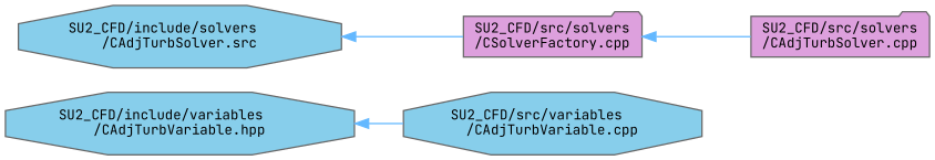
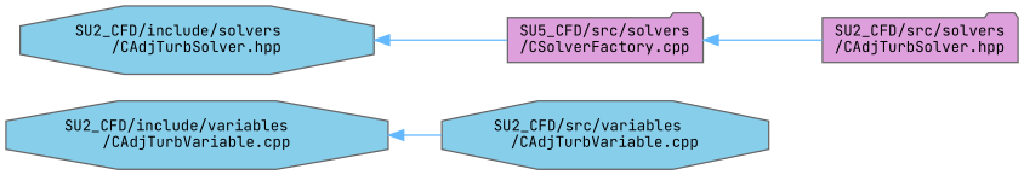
  digraph {
    fontname="JetBrains Mono"
    rankdir=LR
    node [color=grey40 fillcolor=skyblue fontname="JetBrains Mono" fontsize=10 shape=octagon style=filled]
    edge [color=steelblue1 dir=back fontname="JetBrains Mono" fontsize=10 labelfontname=Helvetica labelfontsize=10 style=solid]
-   n1 [color=gray40 fontcolor=black height=0.2 label="SU2_CFD/include/variables\l/CAdjTurbVariable.hpp" width=0.4]
+   n1 [color=gray40 fontcolor=black height=0.2 label="SU2_CFD/include/variables\l/CAdjTurbVariable.cpp" width=0.4]
    n2 [height=0.2 label="SU2_CFD/src/variables\l/CAdjTurbVariable.cpp" width=0.4]
-   n3 [height=0.2 label="SU2_CFD/include/solvers\l/CAdjTurbSolver.src" width=0.4]
-   n4 [fillcolor=plum height=0.2 label="SU2_CFD/src/solvers\l/CSolverFactory.cpp" shape=folder width=0.4]
-   n5 [fillcolor=plum height=0.2 label="SU2_CFD/src/solvers\l/CAdjTurbSolver.cpp" shape=folder width=0.4]
+   n3 [height=0.2 label="SU2_CFD/include/solvers\l/CAdjTurbSolver.hpp" width=0.4]
+   n4 [fillcolor=plum height=0.2 label="SU5_CFD/src/solvers\l/CSolverFactory.cpp" shape=folder width=0.4]
+   n5 [fillcolor=plum height=0.2 label="SU2_CFD/src/solvers\l/CAdjTurbSolver.hpp" shape=folder width=0.4]
    n1 -> n2
    n3 -> n4
    n4 -> n5
  }
